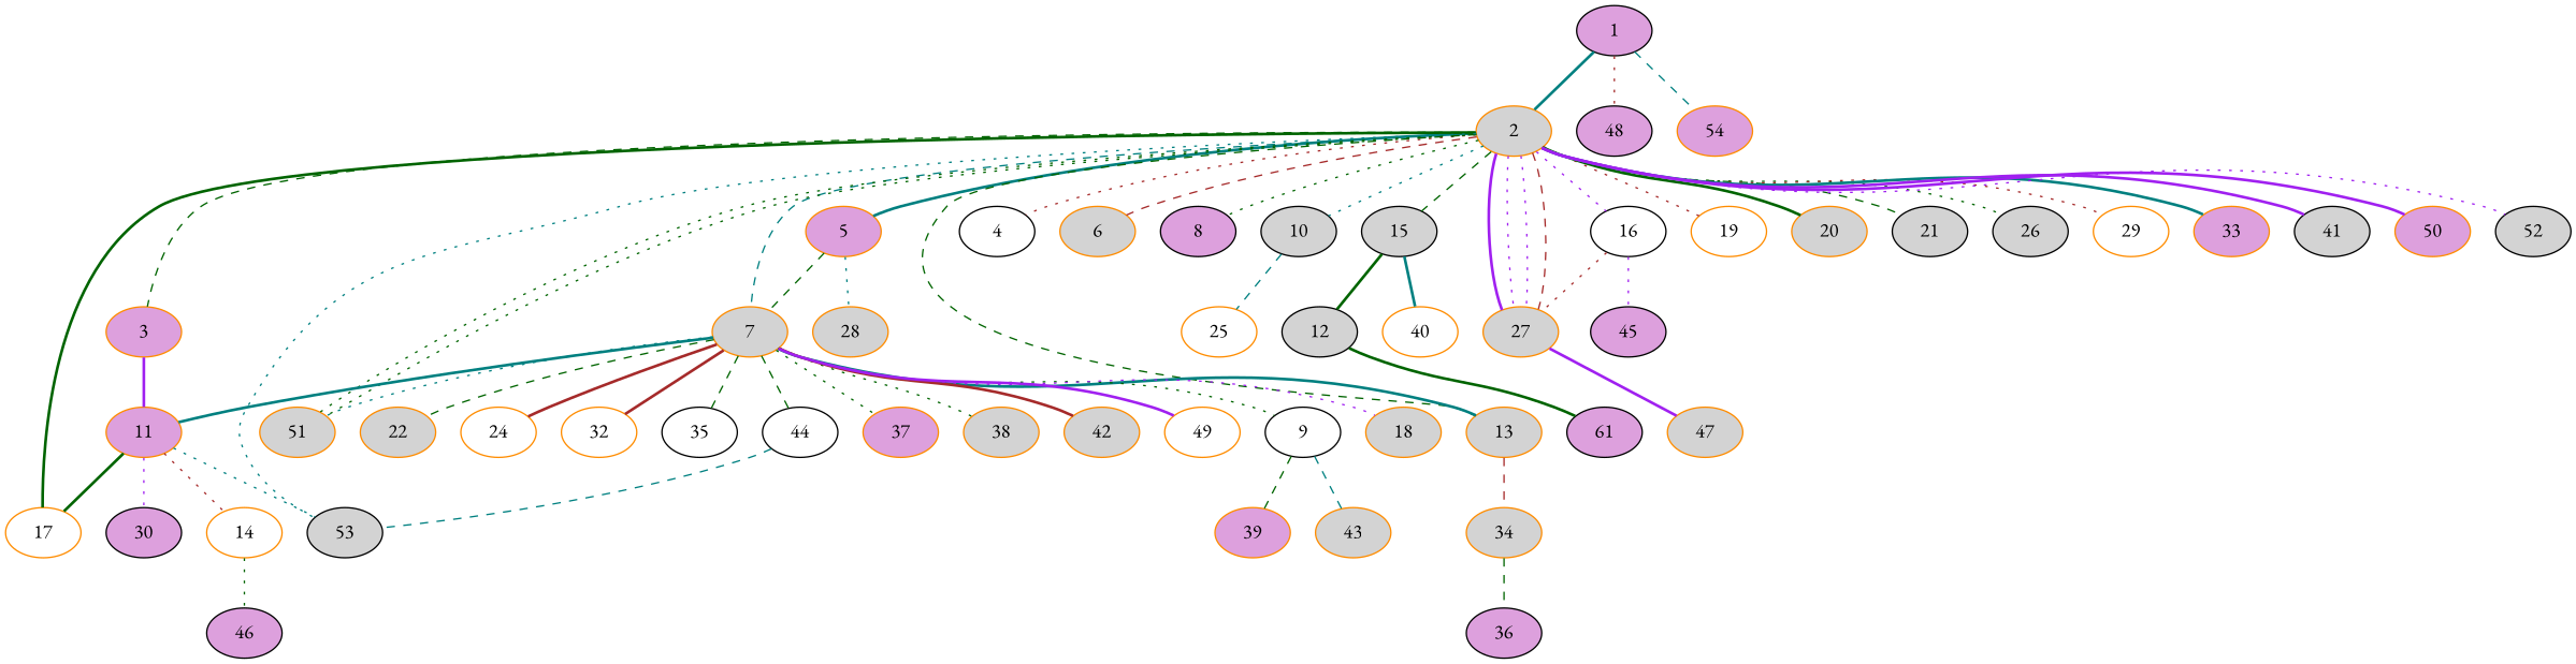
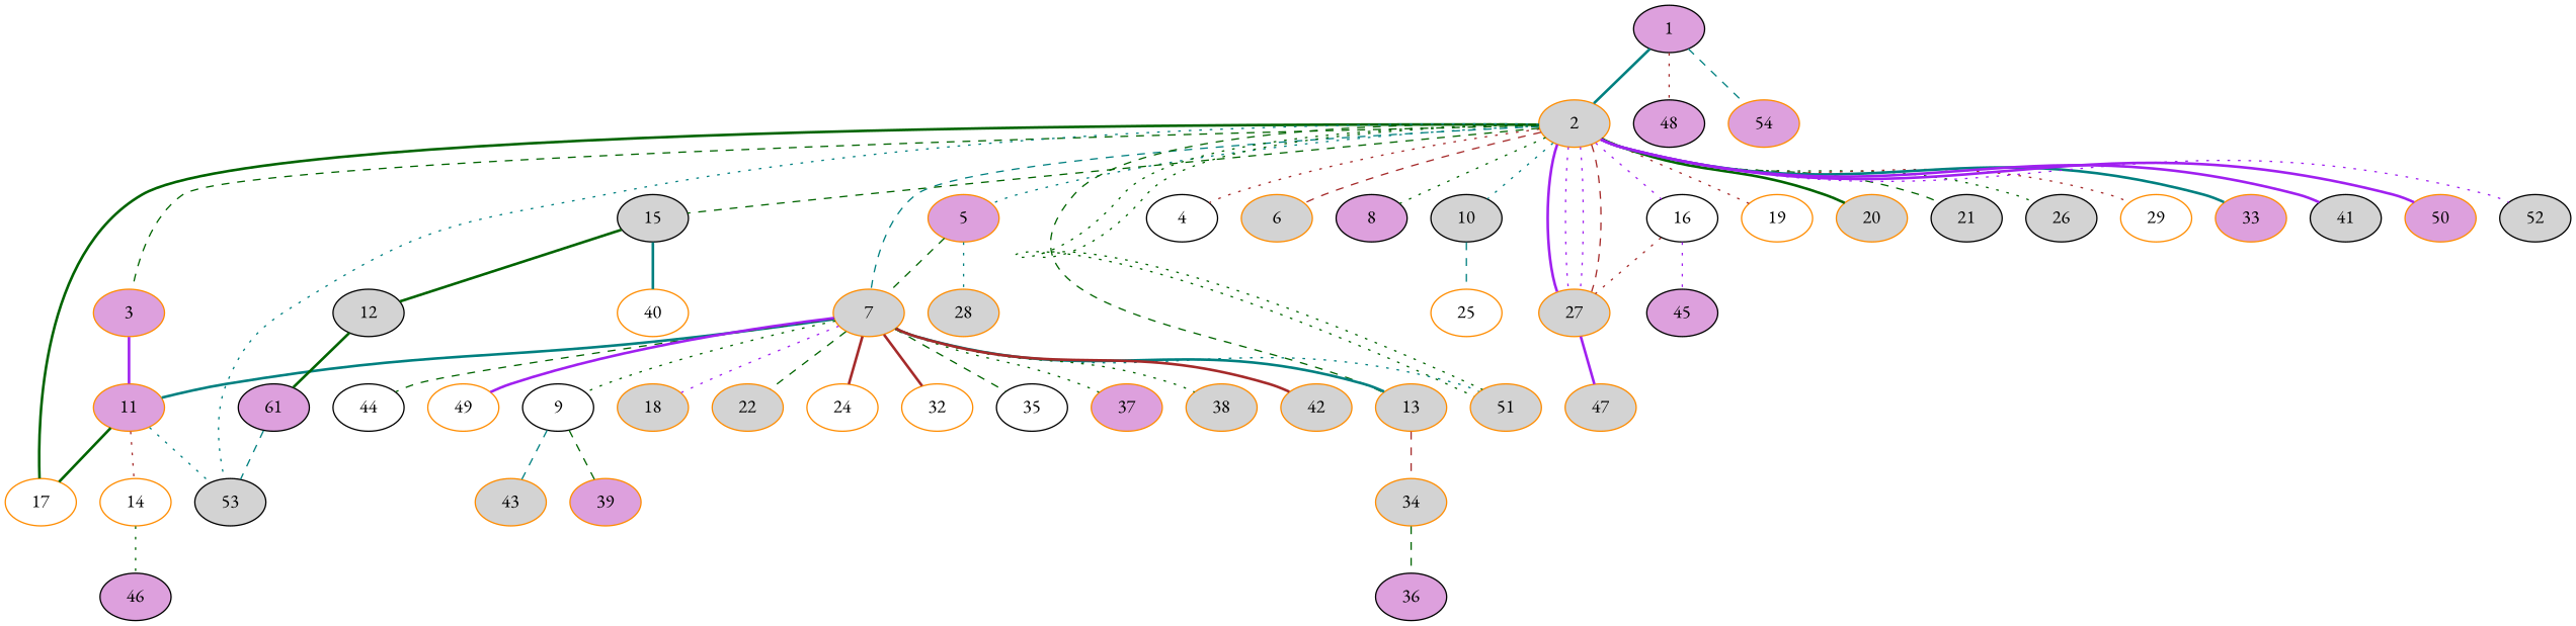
  graph {
    fontname="EB Garamond"
    node [color=darkorange fillcolor=lightgrey fontname="EB Garamond" style=filled]
    edge [color=darkgreen fontname="EB Garamond" style=dotted]
    1 [color=black fillcolor=plum]
    2
    48 [color=black fillcolor=plum]
    54 [fillcolor=plum]
    3 [fillcolor=plum]
    4 [color=black fillcolor=white]
    5 [fillcolor=plum]
    6
    7
    8 [color=black fillcolor=plum]
    10 [color=black]
    13
    15 [color=black]
    16 [color=black fillcolor=white]
    17 [fillcolor=white]
    19 [fillcolor=white]
    20
    21 [color=black]
    26 [color=black]
    27
    29 [fillcolor=white]
    33 [fillcolor=plum]
    41 [color=black]
    50 [fillcolor=plum]
    51
    52 [color=black]
    53 [color=black]
    11 [fillcolor=plum]
    28
    9 [color=black fillcolor=white]
    18
    22
    24 [fillcolor=white]
    32 [fillcolor=white]
    35 [color=black fillcolor=white]
    37 [fillcolor=plum]
    38
    42
    44 [color=black fillcolor=white]
    49 [fillcolor=white]
    25 [fillcolor=white]
    12 [color=black]
    n43 [color=black fillcolor=plum label=61]
    34
    40 [fillcolor=white]
    45 [color=black fillcolor=plum]
    47
    14 [fillcolor=white]
-   30 [color=black fillcolor=plum]
    39 [fillcolor=plum]
    43
    46 [color=black fillcolor=plum]
    36 [color=black fillcolor=plum]
    1 -- 2 [color=teal style=bold]
    1 -- 48 [color=brown]
    1 -- 54 [color=teal style=dashed]
    2 -- 3 [style=dashed]
    2 -- 4 [color=brown]
-   2 -- 5 [color=teal style=bold]
+   2 -- 5 [color=teal]
    2 -- 6 [color=brown style=dashed]
    2 -- 7 [color=teal style=dashed]
    2 -- 8
    2 -- 10 [color=teal]
    2 -- 13 [style=dashed]
    2 -- 15 [style=dashed]
    2 -- 16 [color=purple]
    2 -- 17 [style=bold]
    2 -- 19 [color=brown]
    2 -- 20 [style=bold]
    2 -- 21 [style=dashed]
    2 -- 26
    2 -- 27 [color=purple style=bold]
    2 -- 27 [color=purple]
    2 -- 27 [color=purple]
    2 -- 27 [color=brown style=dashed]
    2 -- 29 [color=brown]
    2 -- 33 [color=teal style=bold]
    2 -- 41 [color=purple style=bold]
    2 -- 50 [color=purple style=bold]
    2 -- 51
    2 -- 51
    2 -- 52 [color=purple]
    2 -- 53 [color=teal]
    3 -- 11 [color=purple style=bold]
    5 -- 7 [style=dashed]
    5 -- 28 [color=teal]
    7 -- 13 [color=teal style=bold]
    7 -- 51 [color=teal]
    7 -- 11 [color=teal style=bold]
    7 -- 9
    7 -- 18 [color=purple]
    7 -- 22 [style=dashed]
    7 -- 24 [color=brown style=bold]
    7 -- 32 [color=brown style=bold]
    7 -- 35 [style=dashed]
    7 -- 37
    7 -- 38
    7 -- 42 [color=brown style=bold]
    7 -- 44 [style=dashed]
    7 -- 49 [color=purple style=bold]
    10 -- 25 [color=teal style=dashed]
    13 -- 34 [color=brown style=dashed]
    15 -- 12 [style=bold]
    15 -- 40 [color=teal style=bold]
    16 -- 27 [color=brown]
    16 -- 45 [color=purple]
    27 -- 47 [color=purple style=bold]
    11 -- 17 [style=bold]
    11 -- 53 [color=teal]
    11 -- 14 [color=brown]
-   11 -- 30 [color=purple]
    9 -- 39 [style=dashed]
    9 -- 43 [color=teal style=dashed]
    12 -- n43 [style=bold]
-   44 -- 53 [color=teal style=dashed]
+   n43 -- 53 [color=teal style=dashed]
    34 -- 36 [style=dashed]
    14 -- 46
  }
